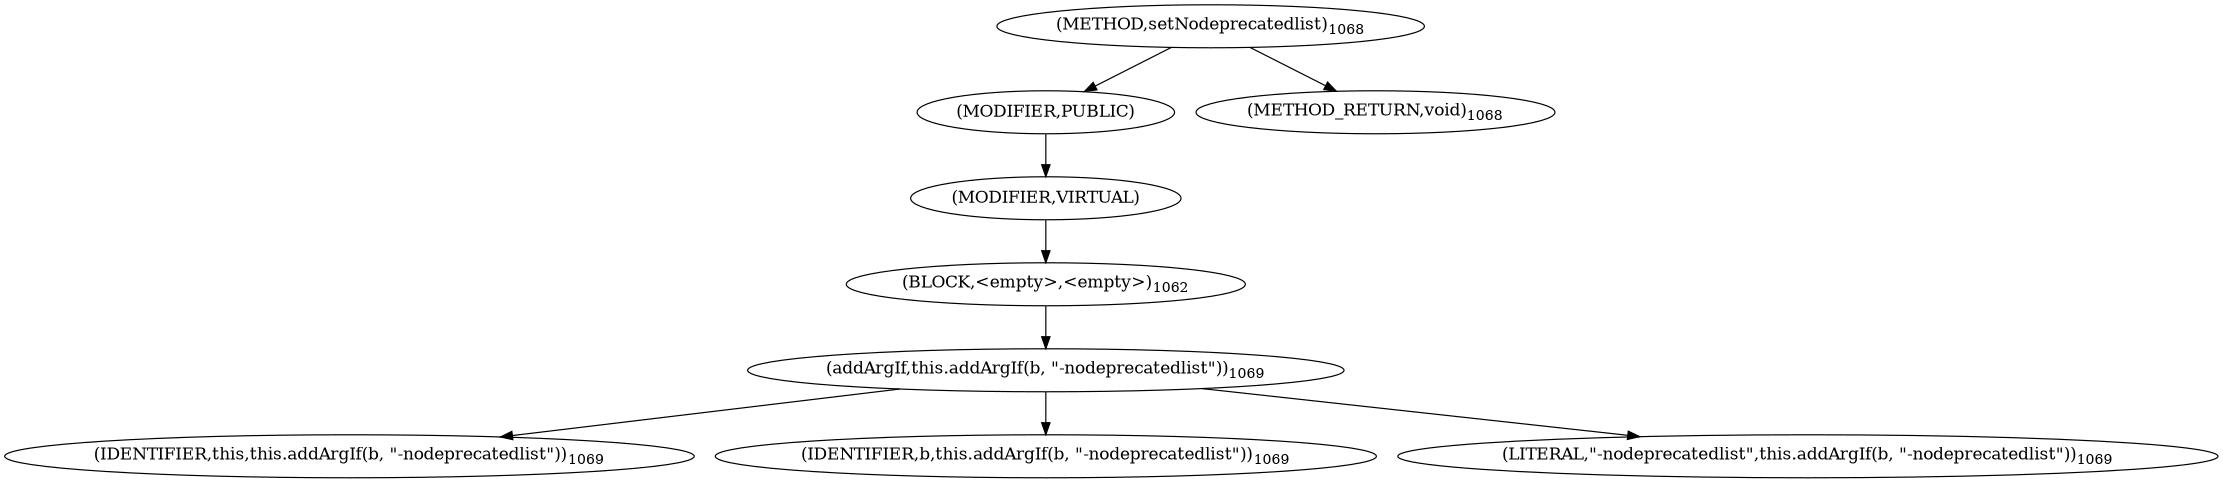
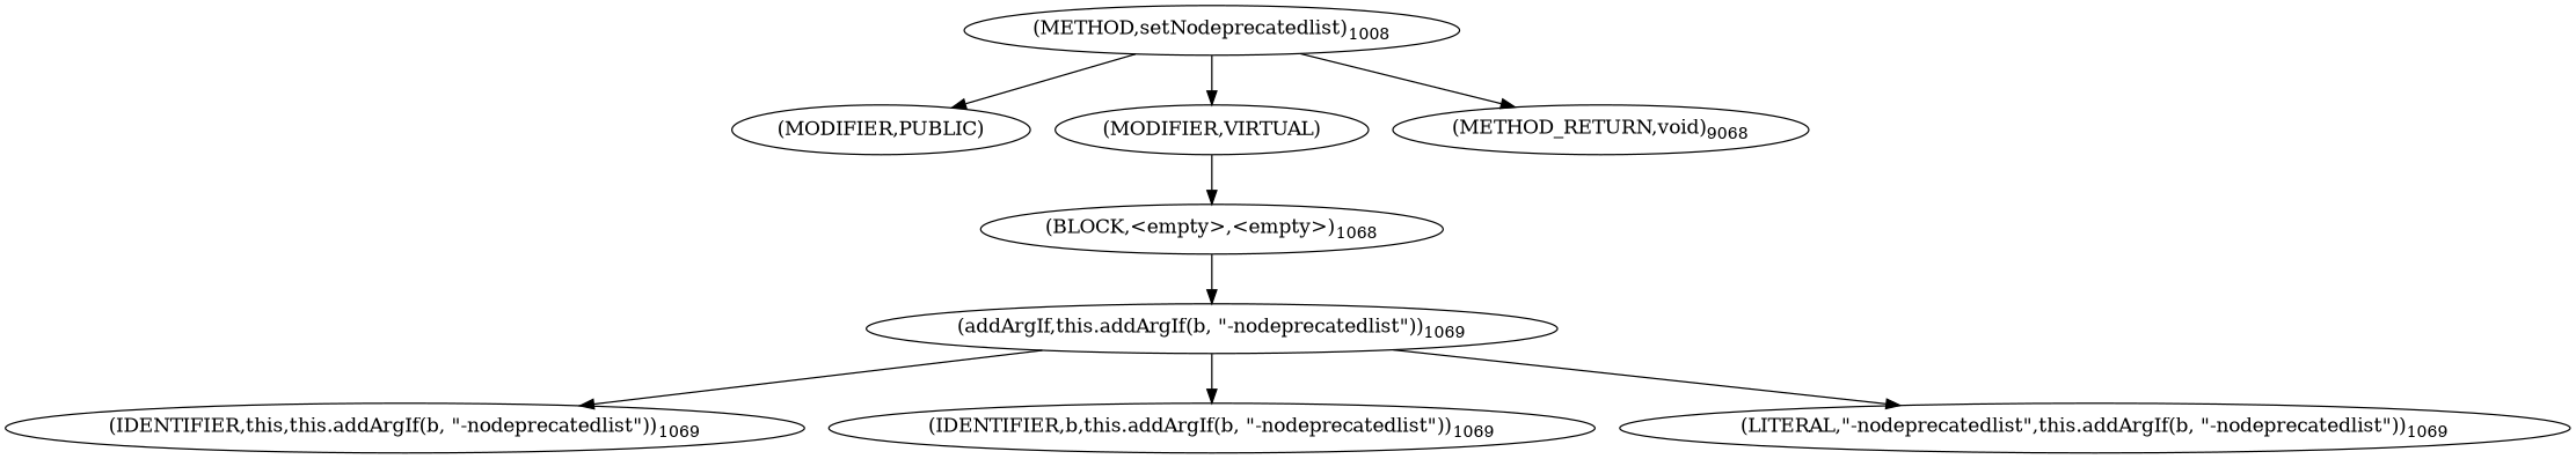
  digraph {
-   n1 [label=<(METHOD,setNodeprecatedlist)<SUB>1068</SUB>>]
+   n1 [label=<(METHOD,setNodeprecatedlist)<SUB>1008</SUB>>]
    n2 [label=<(MODIFIER,PUBLIC)>]
    n3 [label=<(MODIFIER,VIRTUAL)>]
-   n4 [label=<(METHOD_RETURN,void)<SUB>1068</SUB>>]
-   n5 [label=<(BLOCK,&lt;empty&gt;,&lt;empty&gt;)<SUB>1062</SUB>>]
+   n4 [label=<(METHOD_RETURN,void)<SUB>9068</SUB>>]
+   n5 [label=<(BLOCK,&lt;empty&gt;,&lt;empty&gt;)<SUB>1068</SUB>>]
    n6 [label=<(addArgIf,this.addArgIf(b, &quot;-nodeprecatedlist&quot;))<SUB>1069</SUB>>]
    n7 [label=<(IDENTIFIER,this,this.addArgIf(b, &quot;-nodeprecatedlist&quot;))<SUB>1069</SUB>>]
    n8 [label=<(IDENTIFIER,b,this.addArgIf(b, &quot;-nodeprecatedlist&quot;))<SUB>1069</SUB>>]
    n9 [label=<(LITERAL,&quot;-nodeprecatedlist&quot;,this.addArgIf(b, &quot;-nodeprecatedlist&quot;))<SUB>1069</SUB>>]
    n1 -> n2
-   n2 -> n3
+   n1 -> n3
    n1 -> n4
    n3 -> n5
    n5 -> n6
    n6 -> n7
    n6 -> n8
    n6 -> n9
  }
